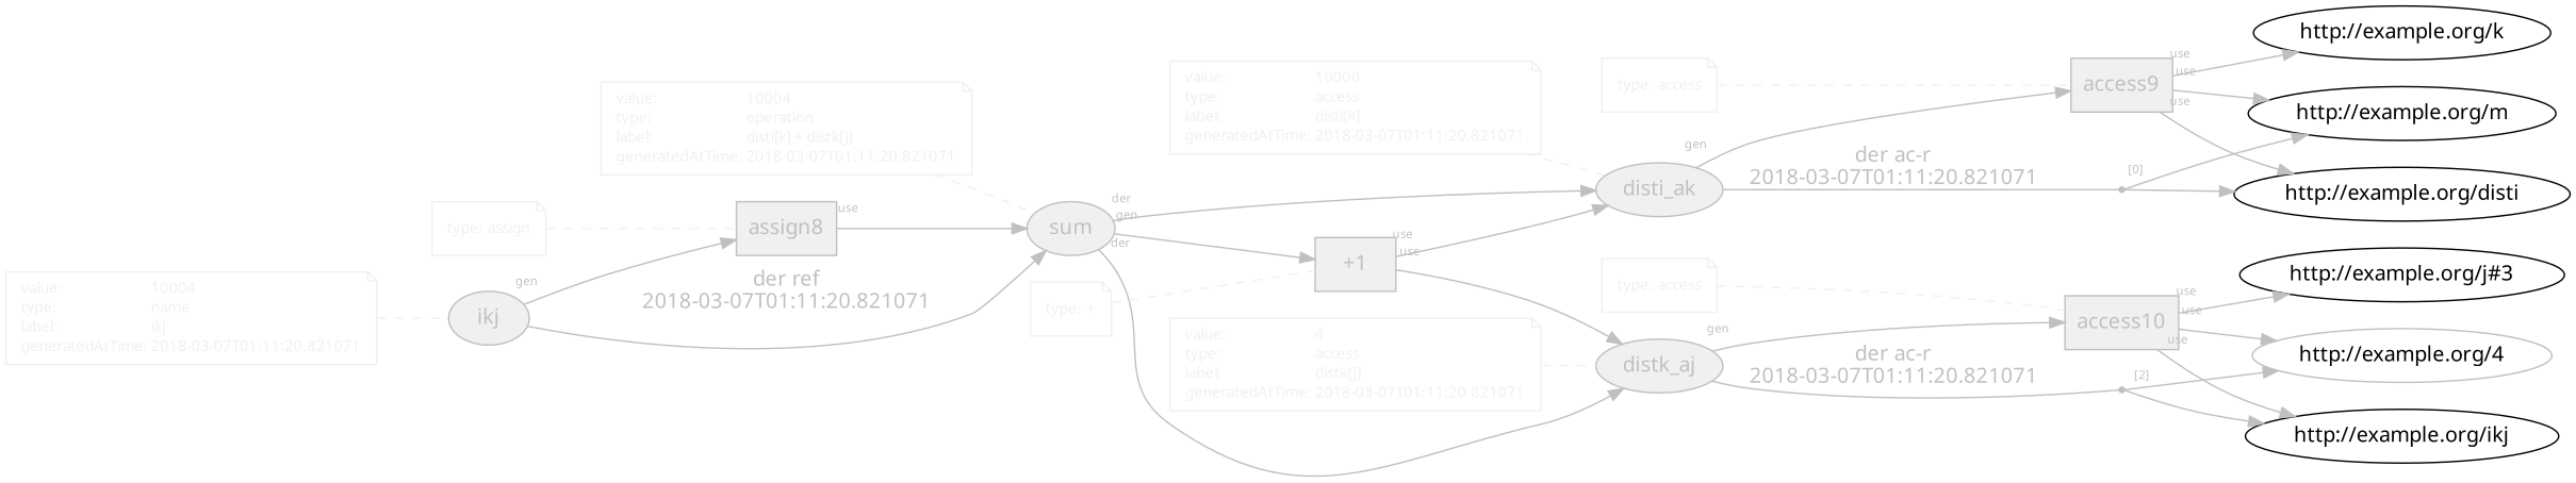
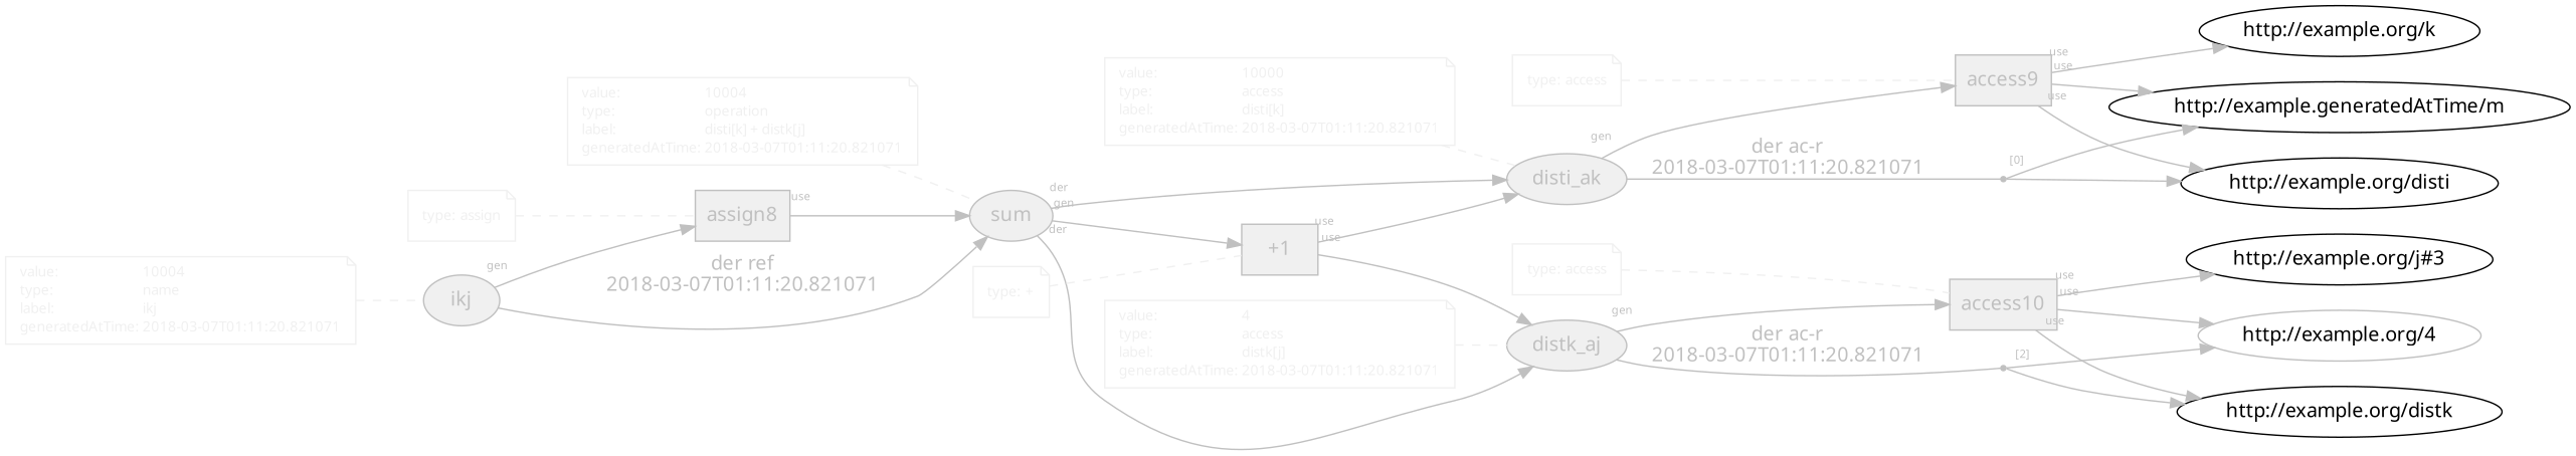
  digraph {
    fontname="Noto Sans"
    rankdir=LR
    node [color=gray fontcolor=gray fontname="Noto Sans"]
    edge [color=gray fontcolor=gray fontname="Noto Sans" labelangle=60.0 labeldistance=1.5 labelfontsize=8 rotation=20]
    n1 [fillcolor="#F0F0F0" label=disti_ak style=filled]
    n2 [fillcolor="#F0F0F0" label=access9 shape=polygon sides=4 style=filled]
    bn0 [shape=point]
-   "http://example.org/m" [color="" fontcolor=""]
+   "http://example.org/m" [label="http://example.generatedAtTime/m" color="" fontcolor=""]
    "http://example.org/disti" [color="" fontcolor=""]
    "http://example.org/k" [color="" fontcolor=""]
    n7 [color="#F0F0F0" fontcolor=black fontsize=10 label=<<TABLE cellpadding="0" border="0"> 	<TR> 	    <TD align="left"><font color="#F0F0F0">value:</font></TD> 	    <TD align="left"><font color="#F0F0F0">10000</font></TD> 	</TR> 	<TR> 	    <TD align="left"><font color="#F0F0F0">type:</font></TD> 	    <TD align="left"><font color="#F0F0F0">access</font></TD> 	</TR> 	<TR> 	    <TD align="left"><font color="#F0F0F0">label:</font></TD> 	    <TD align="left"><font color="#F0F0F0">disti[k]</font></TD> 	</TR> 	<TR> 	    <TD align="left"><font color="#F0F0F0">generatedAtTime:</font></TD> 	    <TD align="left"><font color="#F0F0F0">2018-03-07T01:11:20.821071</font></TD> 	</TR> </TABLE>> shape=note]
    n8 [color="#F0F0F0" fontcolor=black fontsize=10 label=<<TABLE cellpadding="0" border="0"> 	<TR> 	    <TD align="left"><font color="#F0F0F0">type:</font></TD> 	    <TD align="left"><font color="#F0F0F0">access</font></TD> 	</TR> </TABLE>> shape=note]
    n9 [fillcolor="#F0F0F0" label=distk_aj style=filled]
    n10 [fillcolor="#F0F0F0" label=access10 shape=polygon sides=4 style=filled]
    bn1 [shape=point]
    "http://example.org/4" [fontcolor=""]
-   "http://example.org/distk" [label="http://example.org/ikj" color="" fontcolor=""]
+   "http://example.org/distk" [color="" fontcolor=""]
    "http://example.org/j#3" [color="" fontcolor=""]
    n15 [color="#F0F0F0" fontcolor=black fontsize=10 label=<<TABLE cellpadding="0" border="0"> 	<TR> 	    <TD align="left"><font color="#F0F0F0">value:</font></TD> 	    <TD align="left"><font color="#F0F0F0">4</font></TD> 	</TR> 	<TR> 	    <TD align="left"><font color="#F0F0F0">type:</font></TD> 	    <TD align="left"><font color="#F0F0F0">access</font></TD> 	</TR> 	<TR> 	    <TD align="left"><font color="#F0F0F0">label:</font></TD> 	    <TD align="left"><font color="#F0F0F0">distk[j]</font></TD> 	</TR> 	<TR> 	    <TD align="left"><font color="#F0F0F0">generatedAtTime:</font></TD> 	    <TD align="left"><font color="#F0F0F0">2018-03-07T01:11:20.821071</font></TD> 	</TR> </TABLE>> shape=note]
    n16 [color="#F0F0F0" fontcolor=black fontsize=10 label=<<TABLE cellpadding="0" border="0"> 	<TR> 	    <TD align="left"><font color="#F0F0F0">type:</font></TD> 	    <TD align="left"><font color="#F0F0F0">access</font></TD> 	</TR> </TABLE>> shape=note]
    n17 [fillcolor="#F0F0F0" label=sum style=filled]
    n18 [fillcolor="#F0F0F0" label="+1" shape=polygon sides=4 style=filled]
    n19 [color="#F0F0F0" fontcolor=black fontsize=10 label=<<TABLE cellpadding="0" border="0"> 	<TR> 	    <TD align="left"><font color="#F0F0F0">value:</font></TD> 	    <TD align="left"><font color="#F0F0F0">10004</font></TD> 	</TR> 	<TR> 	    <TD align="left"><font color="#F0F0F0">type:</font></TD> 	    <TD align="left"><font color="#F0F0F0">operation</font></TD> 	</TR> 	<TR> 	    <TD align="left"><font color="#F0F0F0">label:</font></TD> 	    <TD align="left"><font color="#F0F0F0">disti[k] + distk[j]</font></TD> 	</TR> 	<TR> 	    <TD align="left"><font color="#F0F0F0">generatedAtTime:</font></TD> 	    <TD align="left"><font color="#F0F0F0">2018-03-07T01:11:20.821071</font></TD> 	</TR> </TABLE>> shape=note]
    n20 [color="#F0F0F0" fontcolor=black fontsize=10 label=<<TABLE cellpadding="0" border="0"> 	<TR> 	    <TD align="left"><font color="#F0F0F0">type:</font></TD> 	    <TD align="left"><font color="#F0F0F0">+</font></TD> 	</TR> </TABLE>> shape=note]
    n21 [fillcolor="#F0F0F0" label=ikj style=filled]
    n22 [fillcolor="#F0F0F0" label=assign8 shape=polygon sides=4 style=filled]
    n23 [color="#F0F0F0" fontcolor=black fontsize=10 label=<<TABLE cellpadding="0" border="0"> 	<TR> 	    <TD align="left"><font color="#F0F0F0">value:</font></TD> 	    <TD align="left"><font color="#F0F0F0">10004</font></TD> 	</TR> 	<TR> 	    <TD align="left"><font color="#F0F0F0">type:</font></TD> 	    <TD align="left"><font color="#F0F0F0">name</font></TD> 	</TR> 	<TR> 	    <TD align="left"><font color="#F0F0F0">label:</font></TD> 	    <TD align="left"><font color="#F0F0F0">ikj</font></TD> 	</TR> 	<TR> 	    <TD align="left"><font color="#F0F0F0">generatedAtTime:</font></TD> 	    <TD align="left"><font color="#F0F0F0">2018-03-07T01:11:20.821071</font></TD> 	</TR> </TABLE>> shape=note]
    n24 [color="#F0F0F0" fontcolor=black fontsize=10 label=<<TABLE cellpadding="0" border="0"> 	<TR> 	    <TD align="left"><font color="#F0F0F0">type:</font></TD> 	    <TD align="left"><font color="#F0F0F0">assign</font></TD> 	</TR> </TABLE>> shape=note]
    n1 -> n2 [taillabel=gen]
    n1 -> bn0 [arrowhead=none label="der ac-r\n2018-03-07T01:11:20.821071" labelangle="" labeldistance="" labelfontsize="" rotation=""]
    n2 -> "http://example.org/m" [taillabel=use]
    n2 -> "http://example.org/disti" [taillabel=use]
    n2 -> "http://example.org/k" [taillabel=use]
    bn0 -> "http://example.org/m" [labelangle="" labeldistance="" labelfontsize="" rotation=""]
    bn0 -> "http://example.org/disti" [taillabel="[0]"]
    n7 -> n1 [arrowhead=none color="#F0F0F0" style=dashed fontcolor="" labelangle="" labeldistance="" labelfontsize="" rotation=""]
    n8 -> n2 [arrowhead=none color="#F0F0F0" style=dashed fontcolor="" labelangle="" labeldistance="" labelfontsize="" rotation=""]
    n9 -> n10 [taillabel=gen]
    n9 -> bn1 [arrowhead=none label="der ac-r\n2018-03-07T01:11:20.821071" labelangle="" labeldistance="" labelfontsize="" rotation=""]
    n10 -> "http://example.org/4" [taillabel=use]
    n10 -> "http://example.org/distk" [taillabel=use]
    n10 -> "http://example.org/j#3" [taillabel=use]
    bn1 -> "http://example.org/4" [labelangle="" labeldistance="" labelfontsize="" rotation=""]
    bn1 -> "http://example.org/distk" [taillabel="[2]"]
    n15 -> n9 [arrowhead=none color="#F0F0F0" style=dashed fontcolor="" labelangle="" labeldistance="" labelfontsize="" rotation=""]
    n16 -> n10 [arrowhead=none color="#F0F0F0" style=dashed fontcolor="" labelangle="" labeldistance="" labelfontsize="" rotation=""]
    n17 -> n1 [taillabel=der]
    n17 -> n9 [taillabel=der]
    n17 -> n18 [taillabel=gen]
    n18 -> n1 [taillabel=use]
    n18 -> n9 [taillabel=use]
    n19 -> n17 [arrowhead=none color="#F0F0F0" style=dashed fontcolor="" labelangle="" labeldistance="" labelfontsize="" rotation=""]
    n20 -> n18 [arrowhead=none color="#F0F0F0" style=dashed fontcolor="" labelangle="" labeldistance="" labelfontsize="" rotation=""]
    n21 -> n17 [label="der ref\n2018-03-07T01:11:20.821071"]
    n21 -> n22 [taillabel=gen]
    n22 -> n17 [taillabel=use]
    n23 -> n21 [arrowhead=none color="#F0F0F0" style=dashed fontcolor="" labelangle="" labeldistance="" labelfontsize="" rotation=""]
    n24 -> n22 [arrowhead=none color="#F0F0F0" style=dashed fontcolor="" labelangle="" labeldistance="" labelfontsize="" rotation=""]
  }
